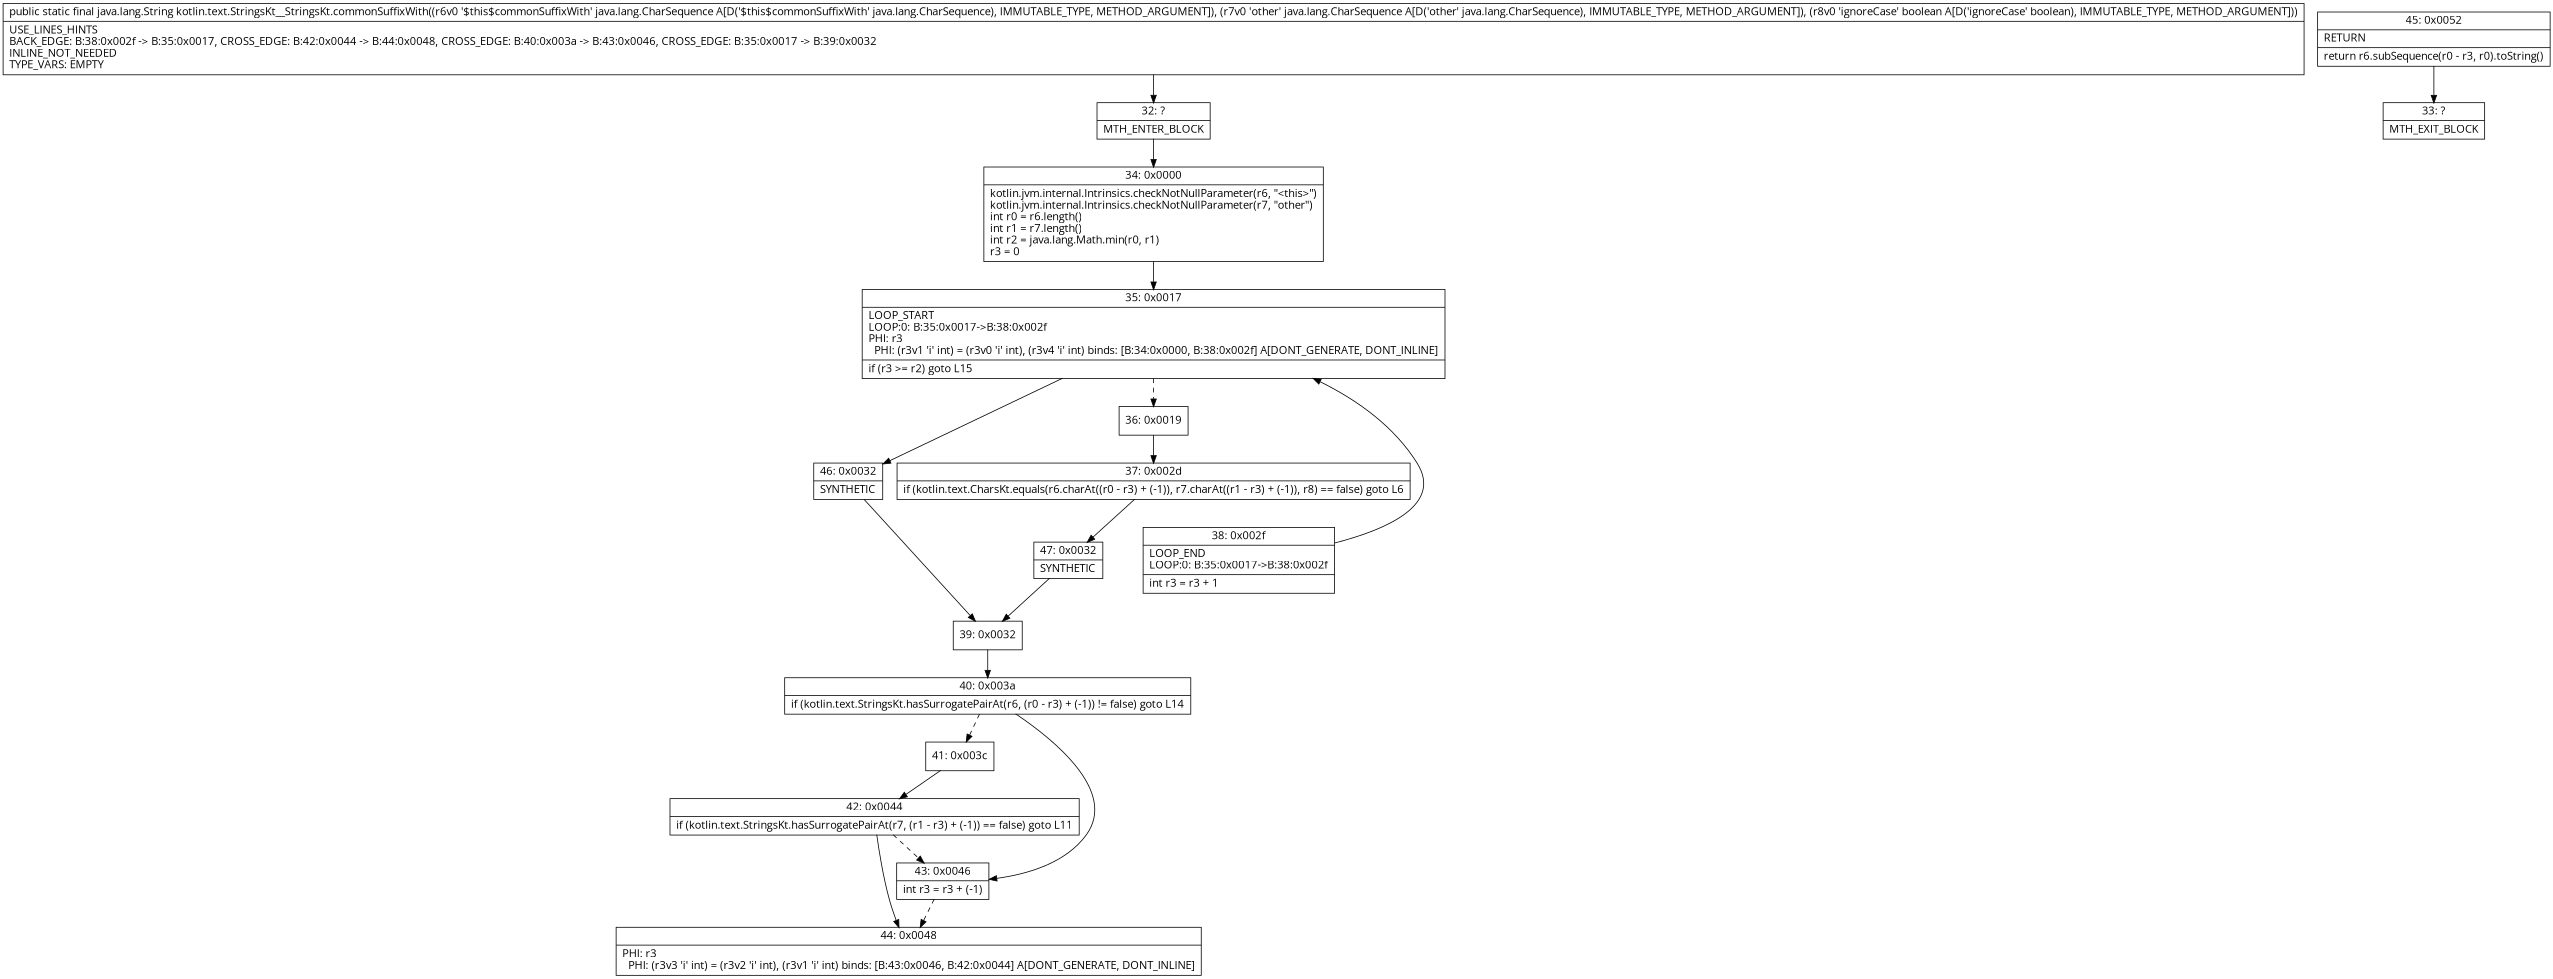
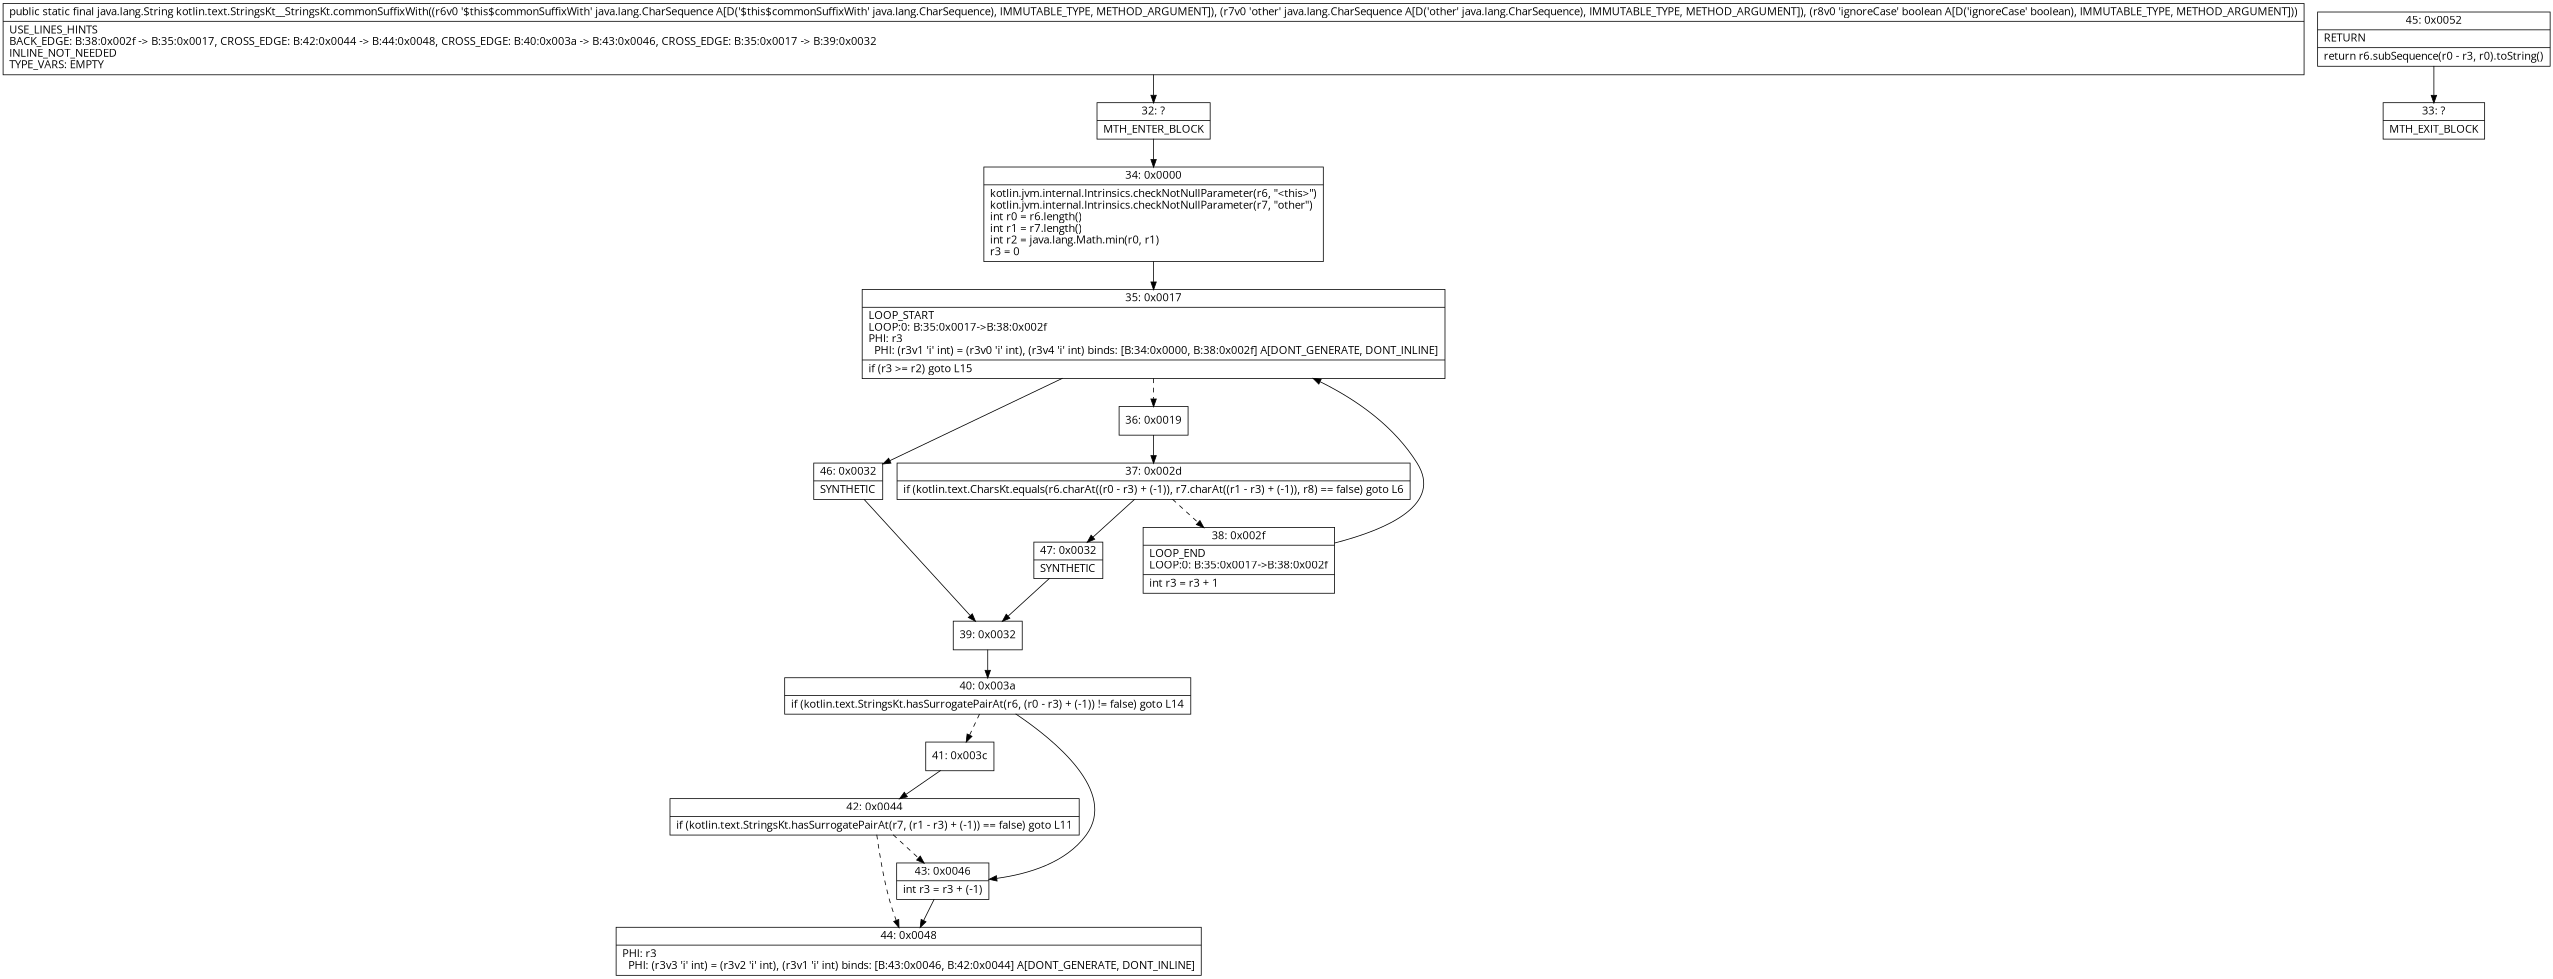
  digraph {
    fontname="Open Sans"
    node [fontname="Open Sans" shape=record]
    edge [fontname="Open Sans"]
    n1 [label="{32\:\ ?|MTH_ENTER_BLOCK\l}"]
    n2 [label="{34\:\ 0x0000|kotlin.jvm.internal.Intrinsics.checkNotNullParameter(r6, \"\<this\>\")\lkotlin.jvm.internal.Intrinsics.checkNotNullParameter(r7, \"other\")\lint r0 = r6.length()\lint r1 = r7.length()\lint r2 = java.lang.Math.min(r0, r1)\lr3 = 0\l}"]
    n3 [label="{35\:\ 0x0017|LOOP_START\lLOOP:0: B:35:0x0017\-\>B:38:0x002f\lPHI: r3 \l  PHI: (r3v1 'i' int) = (r3v0 'i' int), (r3v4 'i' int) binds: [B:34:0x0000, B:38:0x002f] A[DONT_GENERATE, DONT_INLINE]\l|if (r3 \>= r2) goto L15\l}"]
    n4 [label="{36\:\ 0x0019}"]
    n5 [label="{46\:\ 0x0032|SYNTHETIC\l}"]
    n6 [label="{37\:\ 0x002d|if (kotlin.text.CharsKt.equals(r6.charAt((r0 \- r3) + (\-1)), r7.charAt((r1 \- r3) + (\-1)), r8) == false) goto L6\l}"]
    n7 [label="{39\:\ 0x0032}"]
    n8 [label="{38\:\ 0x002f|LOOP_END\lLOOP:0: B:35:0x0017\-\>B:38:0x002f\l|int r3 = r3 + 1\l}"]
    n9 [label="{47\:\ 0x0032|SYNTHETIC\l}"]
    n10 [label="{40\:\ 0x003a|if (kotlin.text.StringsKt.hasSurrogatePairAt(r6, (r0 \- r3) + (\-1)) != false) goto L14\l}"]
    n11 [label="{41\:\ 0x003c}"]
    n12 [label="{43\:\ 0x0046|int r3 = r3 + (\-1)\l}"]
    n13 [label="{42\:\ 0x0044|if (kotlin.text.StringsKt.hasSurrogatePairAt(r7, (r1 \- r3) + (\-1)) == false) goto L11\l}"]
    n14 [label="{44\:\ 0x0048|PHI: r3 \l  PHI: (r3v3 'i' int) = (r3v2 'i' int), (r3v1 'i' int) binds: [B:43:0x0046, B:42:0x0044] A[DONT_GENERATE, DONT_INLINE]\l}"]
    n15 [label="{45\:\ 0x0052|RETURN\l|return r6.subSequence(r0 \- r3, r0).toString()\l}"]
    n16 [label="{33\:\ ?|MTH_EXIT_BLOCK\l}"]
    n17 [label="{public static final java.lang.String kotlin.text.StringsKt__StringsKt.commonSuffixWith((r6v0 '$this$commonSuffixWith' java.lang.CharSequence A[D('$this$commonSuffixWith' java.lang.CharSequence), IMMUTABLE_TYPE, METHOD_ARGUMENT]), (r7v0 'other' java.lang.CharSequence A[D('other' java.lang.CharSequence), IMMUTABLE_TYPE, METHOD_ARGUMENT]), (r8v0 'ignoreCase' boolean A[D('ignoreCase' boolean), IMMUTABLE_TYPE, METHOD_ARGUMENT]))  | USE_LINES_HINTS\lBACK_EDGE: B:38:0x002f \-\> B:35:0x0017, CROSS_EDGE: B:42:0x0044 \-\> B:44:0x0048, CROSS_EDGE: B:40:0x003a \-\> B:43:0x0046, CROSS_EDGE: B:35:0x0017 \-\> B:39:0x0032\lINLINE_NOT_NEEDED\lTYPE_VARS: EMPTY\l}"]
    n1 -> n2
    n2 -> n3
    n3 -> n4 [style=dashed]
    n3 -> n5
    n4 -> n6
    n5 -> n7
+   n6 -> n8 [style=dashed]
    n6 -> n9
    n7 -> n10
    n8 -> n3
    n9 -> n7
    n10 -> n11 [style=dashed]
    n10 -> n12
    n11 -> n13
-   n12 -> n14 [style=dashed]
+   n12 -> n14
    n13 -> n12 [style=dashed]
-   n13 -> n14
+   n13 -> n14 [style=dashed]
    n15 -> n16
    n17 -> n1
  }
